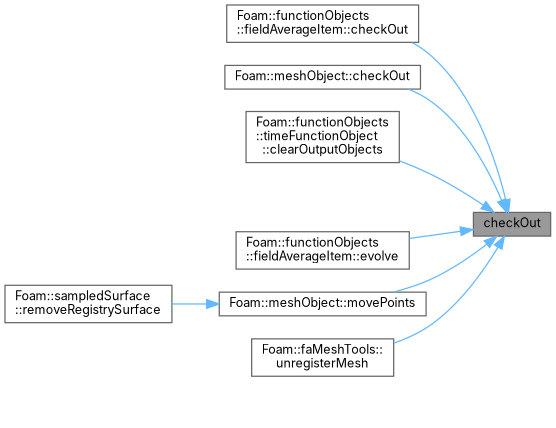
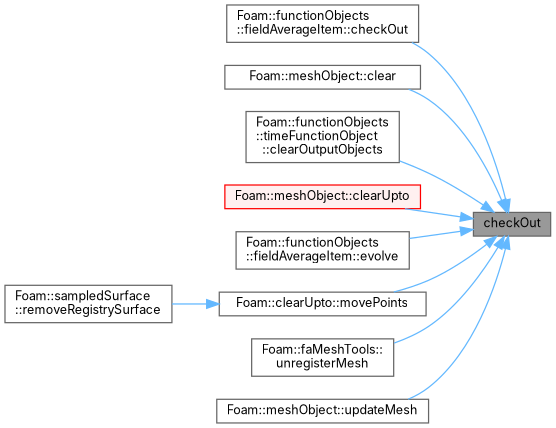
  digraph {
    fontname=Inter
    rankdir=RL
    node [color=grey40 fillcolor=white fontname=Inter fontsize=10 shape=box style=filled]
    edge [color=steelblue1 dir=back fontname=Inter fontsize=10 labelfontname=Helvetica labelfontsize=10 style=solid]
    n1 [color=gray40 fillcolor=grey60 fontcolor=black height=0.2 label=checkOut width=0.4]
    n2 [height=0.2 label="Foam::functionObjects\l::fieldAverageItem::checkOut" width=0.4]
-   n3 [height=0.2 label="Foam::meshObject::checkOut" width=0.4]
+   n3 [height=0.2 label="Foam::meshObject::clear" width=0.4]
    n4 [height=0.2 label="Foam::functionObjects\l::timeFunctionObject\l::clearOutputObjects" width=0.4]
+   n5 [color=red fillcolor="#FFF0F0" height=0.2 label="Foam::meshObject::clearUpto" width=0.4]
    n6 [height=0.2 label="Foam::functionObjects\l::fieldAverageItem::evolve" width=0.4]
-   n7 [height=0.2 label="Foam::meshObject::movePoints" width=0.4]
+   n7 [height=0.2 label="Foam::clearUpto::movePoints" width=0.4]
    n8 [height=0.2 label="Foam::faMeshTools::\lunregisterMesh" width=0.4]
+   n9 [height=0.2 label="Foam::meshObject::updateMesh" width=0.4]
    n10 [height=0.2 label="Foam::sampledSurface\l::removeRegistrySurface" width=0.4]
    n1 -> n2
    n1 -> n3
    n1 -> n4
+   n1 -> n5
    n1 -> n6
    n1 -> n7
    n1 -> n8
+   n1 -> n9
    n7 -> n10
  }
